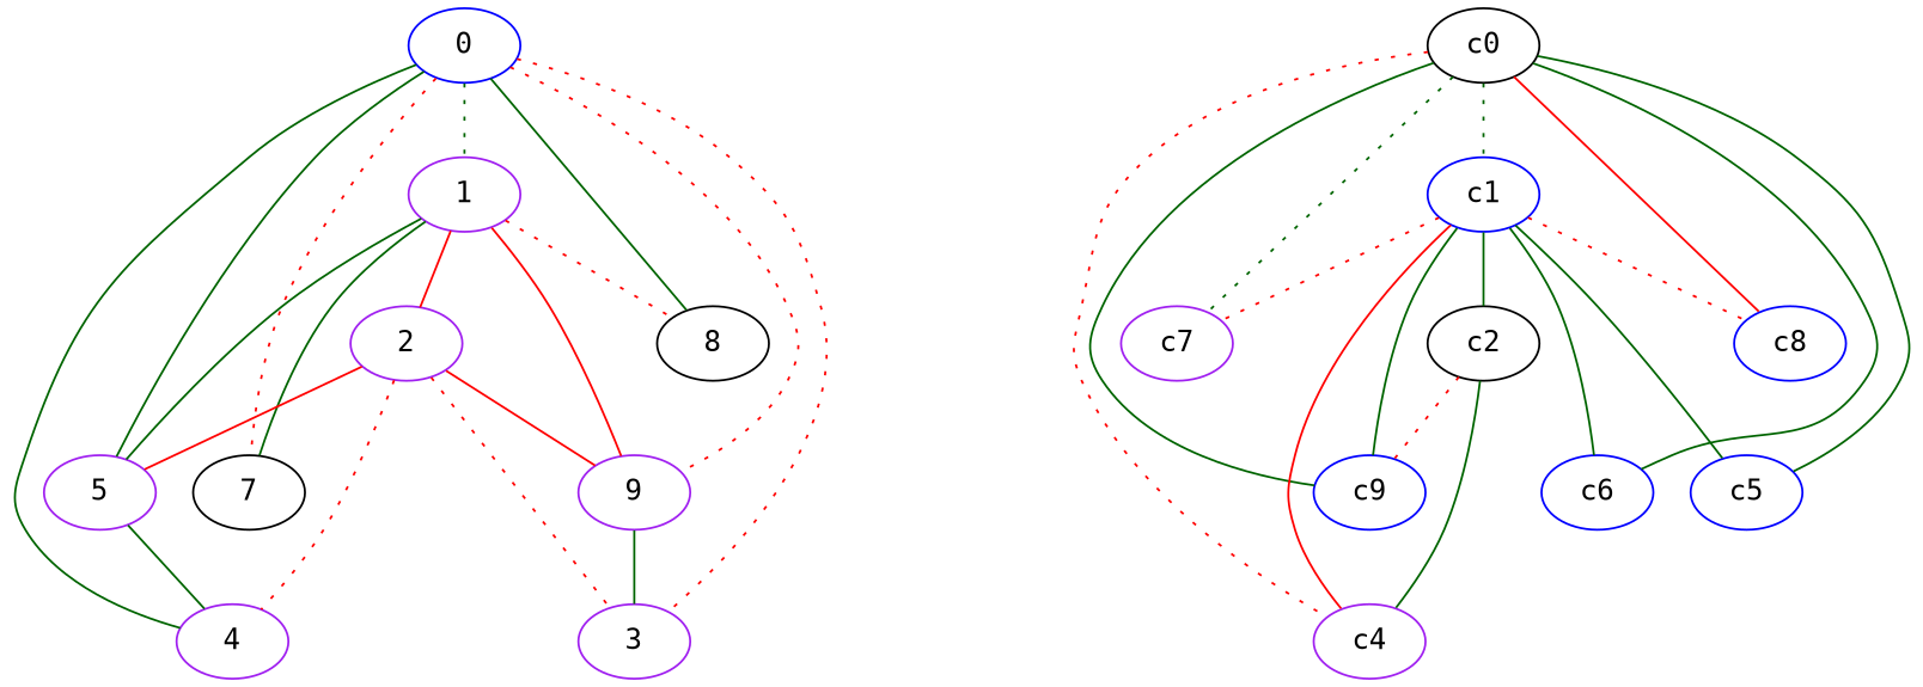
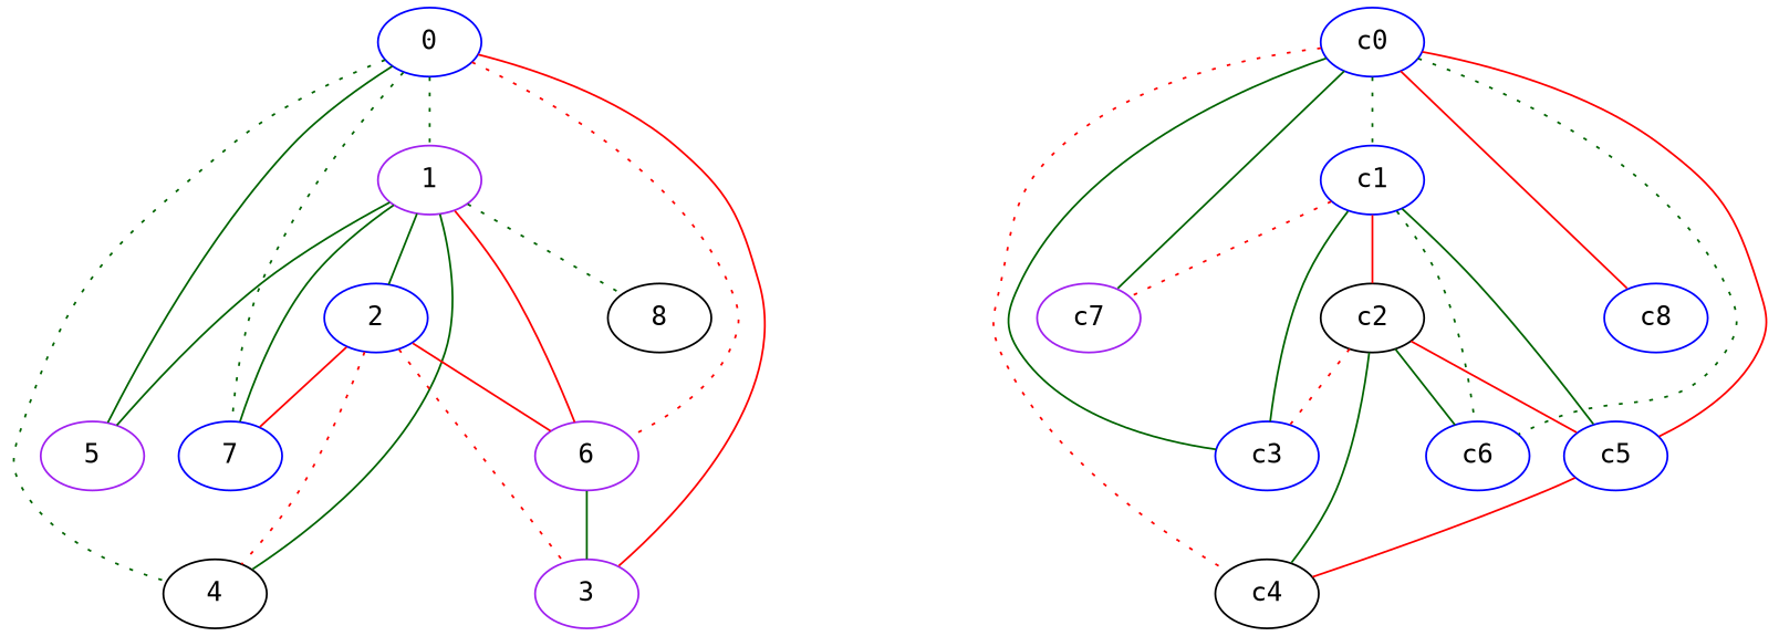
  graph {
    fontname="DejaVu Sans Mono"
    node [color=blue fontname="DejaVu Sans Mono"]
    edge [color=darkgreen fontname="DejaVu Sans Mono"]
    n1 [label=0]
    n2 [color=purple label=1]
    n3 [color=purple label=3]
-   n4 [color=purple label=4]
+   n4 [color=black label=4]
    n5 [color=purple label=5]
-   n6 [color=purple label=9]
-   n7 [color=black label=7]
+   n6 [color=purple label=6]
+   n7 [label=7]
    n8 [color=black label=8]
-   n9 [color=purple label=2]
-   c0 [color=black]
+   n9 [label=2]
+   c0
    c1
-   c3 [label=c9]
-   c4 [color=purple]
+   c3
+   c4 [color=black]
    c5
    c6
    c7 [color=purple]
    c8
    c2 [color=black]
    n1 -- n2 [style=dotted]
-   n1 -- n3 [color=red style=dotted]
-   n1 -- n4 [style=solid]
+   n1 -- n3 [color=red]
+   n1 -- n4 [style=dotted]
    n1 -- n5
    n1 -- n6 [color=red style=dotted]
-   n1 -- n7 [color=red style=dotted]
-   n1 -- n8
-   n5 -- n4
+   n1 -- n7 [style=dotted]
+   n2 -- n4
    n2 -- n5
    n2 -- n6 [color=red]
    n2 -- n7 [style=solid]
-   n2 -- n8 [color=red style=dotted]
-   n2 -- n9 [color=red]
+   n2 -- n8 [style=dotted]
+   n2 -- n9
    n6 -- n3
    n9 -- n3 [color=red style=dotted]
    n9 -- n4 [color=red style=dotted]
-   n9 -- n5 [color=red]
+   n9 -- n7 [color=red]
    n9 -- n6 [color=red]
    c0 -- c1 [style=dotted]
    c0 -- c3
    c0 -- c4 [color=red style=dotted]
-   c0 -- c5
-   c0 -- c6 [style=solid]
-   c0 -- c7 [style=dotted]
+   c0 -- c5 [color=red]
+   c0 -- c6 [style=dotted]
+   c0 -- c7 [style=solid]
    c0 -- c8 [color=red]
    c1 -- c3
-   c1 -- c4 [color=red]
+   c5 -- c4 [color=red]
    c1 -- c5
-   c1 -- c6
+   c1 -- c6 [style=dotted]
    c1 -- c7 [color=red style=dotted]
-   c1 -- c8 [color=red style=dotted]
-   c1 -- c2
+   c1 -- c2 [color=red]
    c2 -- c3 [color=red style=dotted]
    c2 -- c4 [style=solid]
+   c2 -- c5 [color=red]
+   c2 -- c6
  }
